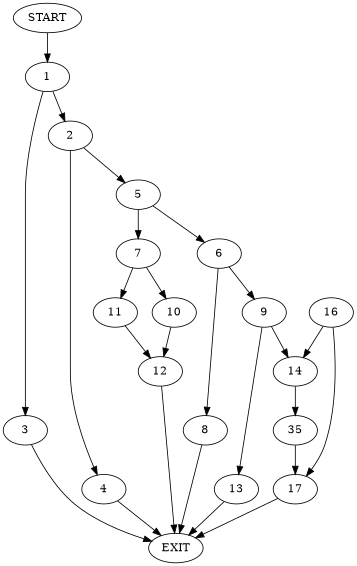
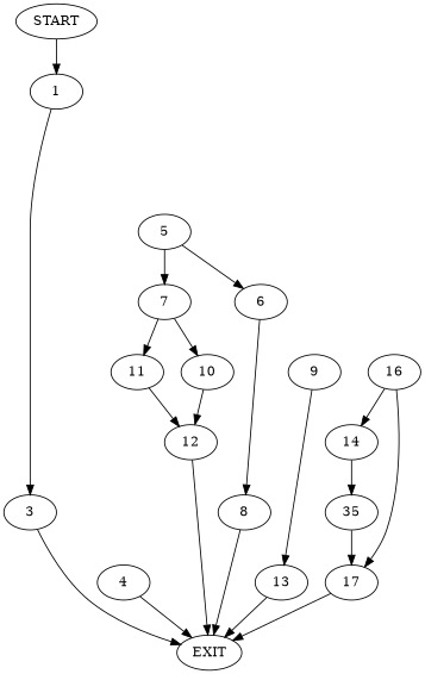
  digraph {
    n1 [label=START]
    1
-   2
    3
    n5 [label=EXIT]
    4
    5
    6
    7
    8
    9
    10
    11
    13
    14
    12
    n17 [label=35]
    17
    16
    n1 -> 1
-   1 -> 2
    1 -> 3
-   2 -> 4
-   2 -> 5
    3 -> n5
    4 -> n5
    5 -> 6
    5 -> 7
    6 -> 8
-   6 -> 9
    7 -> 10
    7 -> 11
    8 -> n5
    9 -> 13
-   9 -> 14
    10 -> 12
    11 -> 12
    13 -> n5
    14 -> n17
    12 -> n5
    n17 -> 17
    17 -> n5
    16 -> 14
    16 -> 17
  }
